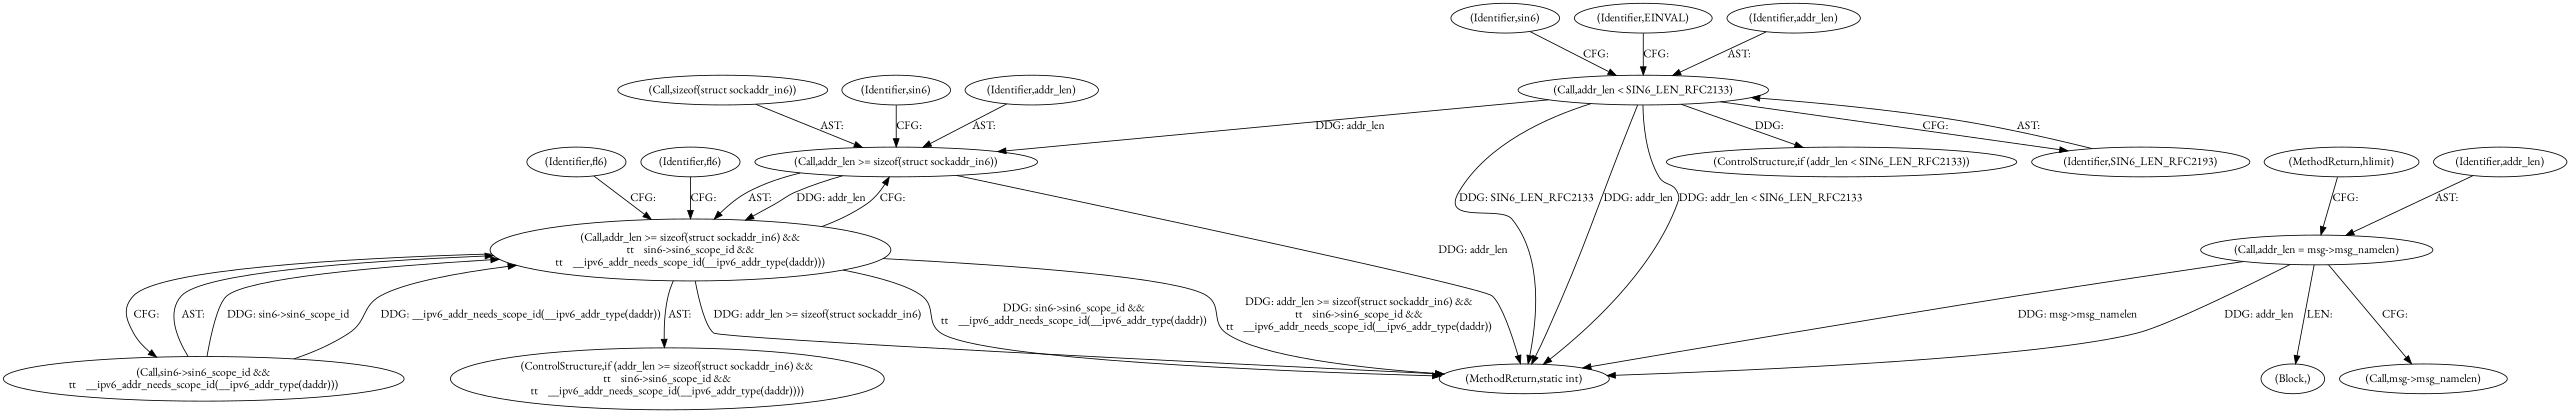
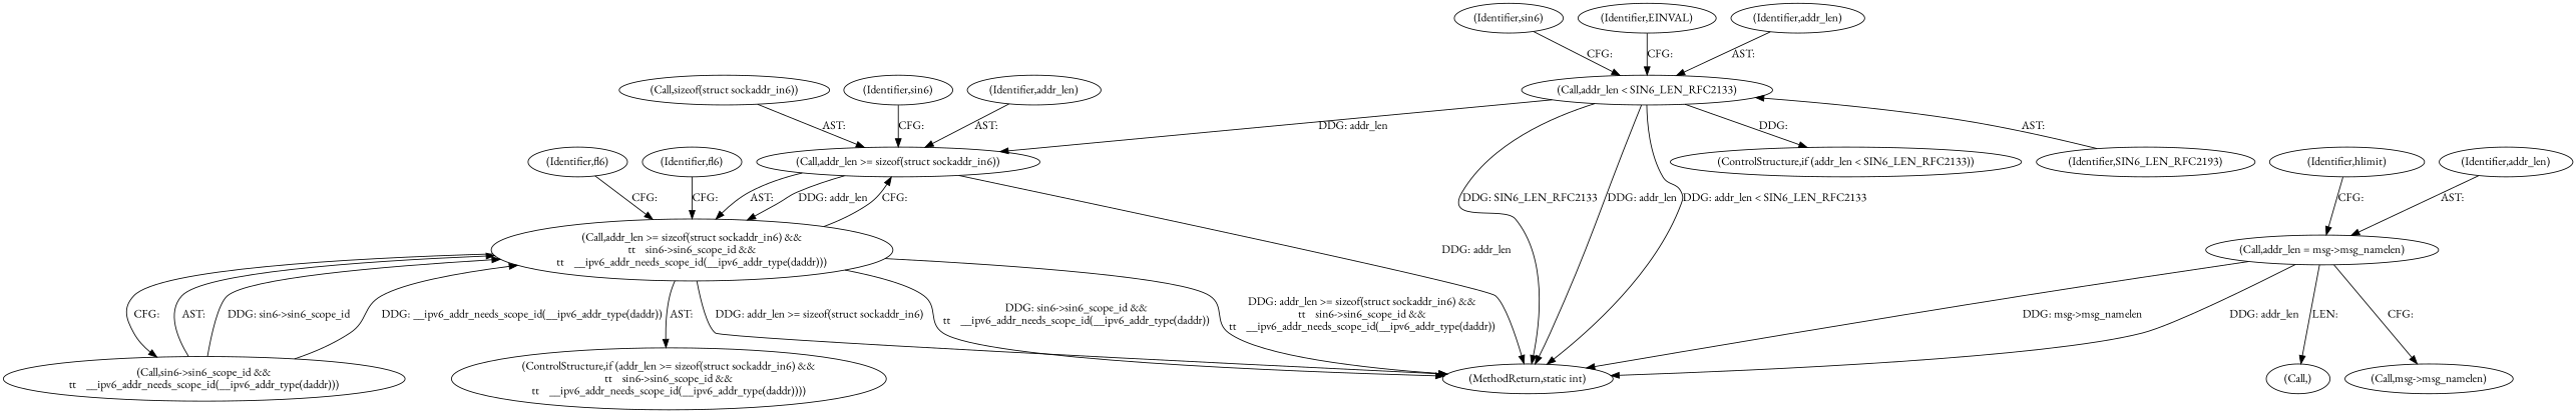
  digraph {
    fontname="EB Garamond"
    node [fontname="EB Garamond"]
    edge [fontname="EB Garamond"]
    n1 [label="(Call,addr_len = msg->msg_namelen)"]
-   n2 [label="(Block,)"]
+   n2 [label="(Call,)"]
    n3 [label="(Call,msg->msg_namelen)"]
    n4 [label="(MethodReturn,static int)"]
    n5 [label="(Call,addr_len < SIN6_LEN_RFC2133)"]
    n6 [label="(Call,addr_len >= sizeof(struct sockaddr_in6))"]
    n7 [label="(ControlStructure,if (addr_len < SIN6_LEN_RFC2133))"]
    n8 [label="(Identifier,SIN6_LEN_RFC2193)"]
    n9 [label="(Call,addr_len >= sizeof(struct sockaddr_in6) &&\n\t\t    sin6->sin6_scope_id &&\n\t\t    __ipv6_addr_needs_scope_id(__ipv6_addr_type(daddr)))"]
    n10 [label="(Call,sin6->sin6_scope_id &&\n\t\t    __ipv6_addr_needs_scope_id(__ipv6_addr_type(daddr)))"]
    n11 [label="(ControlStructure,if (addr_len >= sizeof(struct sockaddr_in6) &&\n\t\t    sin6->sin6_scope_id &&\n\t\t    __ipv6_addr_needs_scope_id(__ipv6_addr_type(daddr))))"]
    n12 [label="(Call,sizeof(struct sockaddr_in6))"]
    n13 [label="(Identifier,fl6)"]
    n14 [label="(Identifier,sin6)"]
    n15 [label="(Identifier,sin6)"]
-   n16 [label="(MethodReturn,hlimit)"]
+   n16 [label="(Identifier,hlimit)"]
    n17 [label="(Identifier,fl6)"]
    n18 [label="(Identifier,EINVAL)"]
    n19 [label="(Identifier,addr_len)"]
    n20 [label="(Identifier,addr_len)"]
    n21 [label="(Identifier,addr_len)"]
    n1 -> n2 [label="LEN: "]
    n1 -> n3 [label="CFG: "]
    n1 -> n4 [label="DDG: msg->msg_namelen"]
    n1 -> n4 [label="DDG: addr_len"]
    n5 -> n4 [label="DDG: SIN6_LEN_RFC2133"]
    n5 -> n4 [label="DDG: addr_len"]
    n5 -> n4 [label="DDG: addr_len < SIN6_LEN_RFC2133"]
    n5 -> n6 [label="DDG: addr_len"]
    n5 -> n7 [label="DDG: "]
-   n5 -> n8 [label="CFG: "]
    n6 -> n4 [label="DDG: addr_len"]
    n6 -> n9 [label="AST: "]
    n6 -> n9 [label="DDG: addr_len"]
    n8 -> n5 [label="AST: "]
    n9 -> n4 [label="DDG: addr_len >= sizeof(struct sockaddr_in6)"]
    n9 -> n4 [label="DDG: sin6->sin6_scope_id &&\n\t\t    __ipv6_addr_needs_scope_id(__ipv6_addr_type(daddr))"]
    n9 -> n4 [label="DDG: addr_len >= sizeof(struct sockaddr_in6) &&\n\t\t    sin6->sin6_scope_id &&\n\t\t    __ipv6_addr_needs_scope_id(__ipv6_addr_type(daddr))"]
    n9 -> n6 [label="CFG: "]
    n9 -> n10 [label="CFG: "]
    n9 -> n11 [label="AST: "]
    n10 -> n9 [label="AST: "]
    n10 -> n9 [label="DDG: sin6->sin6_scope_id"]
    n10 -> n9 [label="DDG: __ipv6_addr_needs_scope_id(__ipv6_addr_type(daddr))"]
    n12 -> n6 [label="AST: "]
    n13 -> n9 [label="CFG: "]
    n14 -> n6 [label="CFG: "]
    n15 -> n5 [label="CFG: "]
    n16 -> n1 [label="CFG: "]
    n17 -> n9 [label="CFG: "]
    n18 -> n5 [label="CFG: "]
    n19 -> n5 [label="AST: "]
    n20 -> n6 [label="AST: "]
    n21 -> n1 [label="AST: "]
  }
